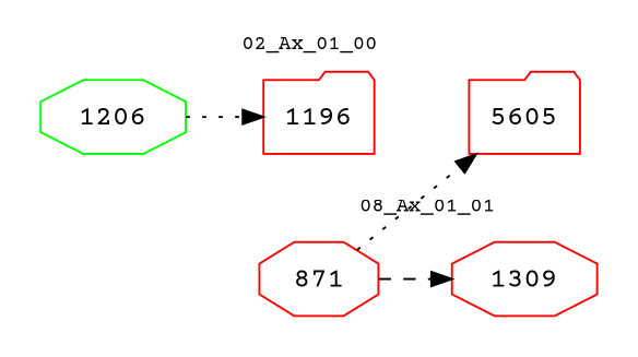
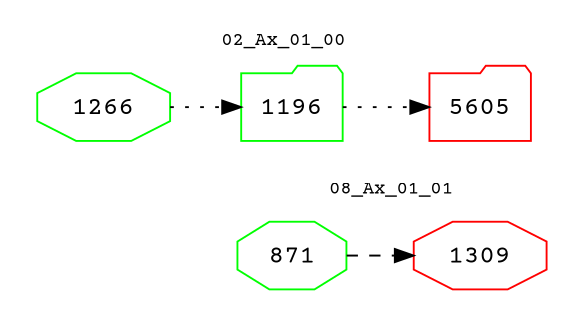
  digraph {
    fontname="Courier Prime"
    rankdir=LR
    node [color=green fontname="Courier Prime" shape=octagon]
    edge [color=black fontname="Courier Prime" style=dotted]
-   n1 [label=1206]
-   n2 [color=red label=1196 shape=folder]
+   n1 [label=1266]
+   n2 [label=1196 shape=folder]
    n3 [color=red label=5605 shape=folder]
-   n4 [color=red label=871]
+   n4 [label=871]
    n5 [color=red label=1309]
    subgraph cluster_1 {
      color=white
      fontsize=10
      label="02_Ax_01_00"
      n1
      n2
      n3
    }
    subgraph cluster_2 {
      color=white
      fontsize=10
      label="08_Ax_01_01"
      n4
      n5
    }
    n1 -> n2
-   n4 -> n3
+   n2 -> n3
    n4 -> n5 [style=dashed]
  }
